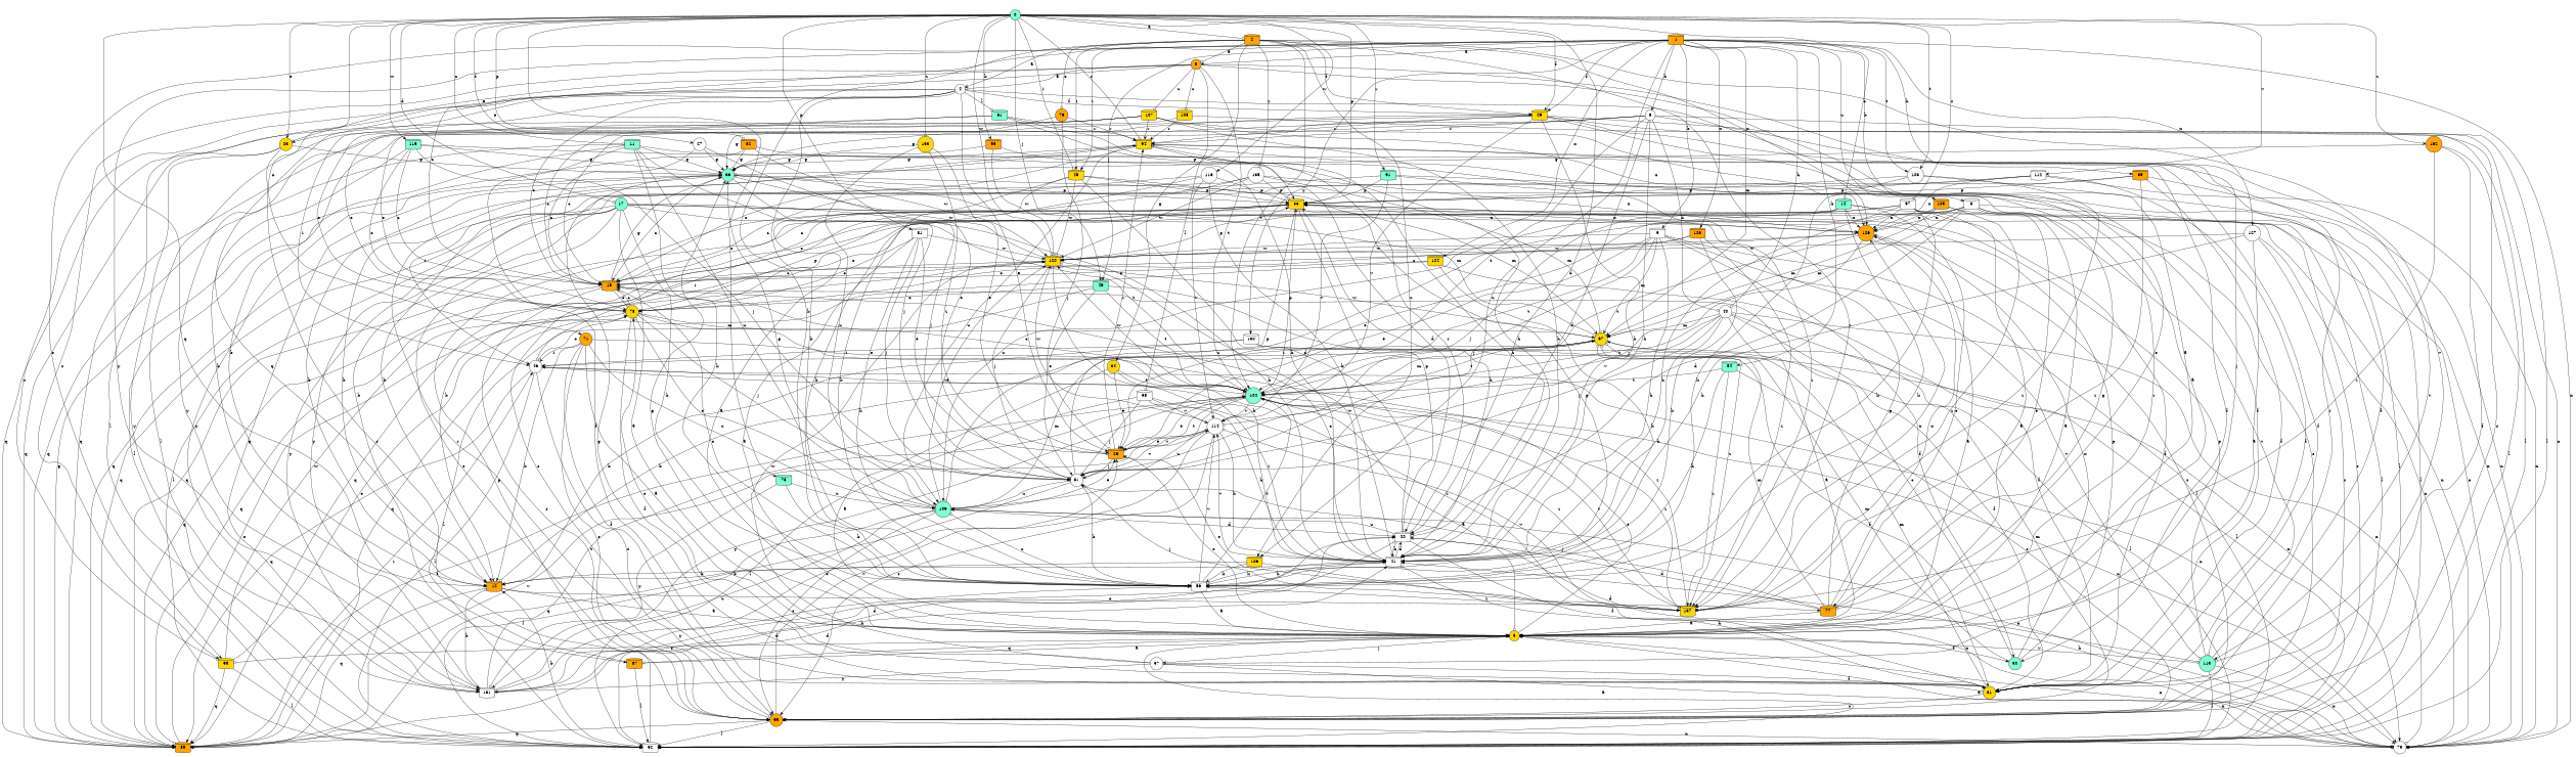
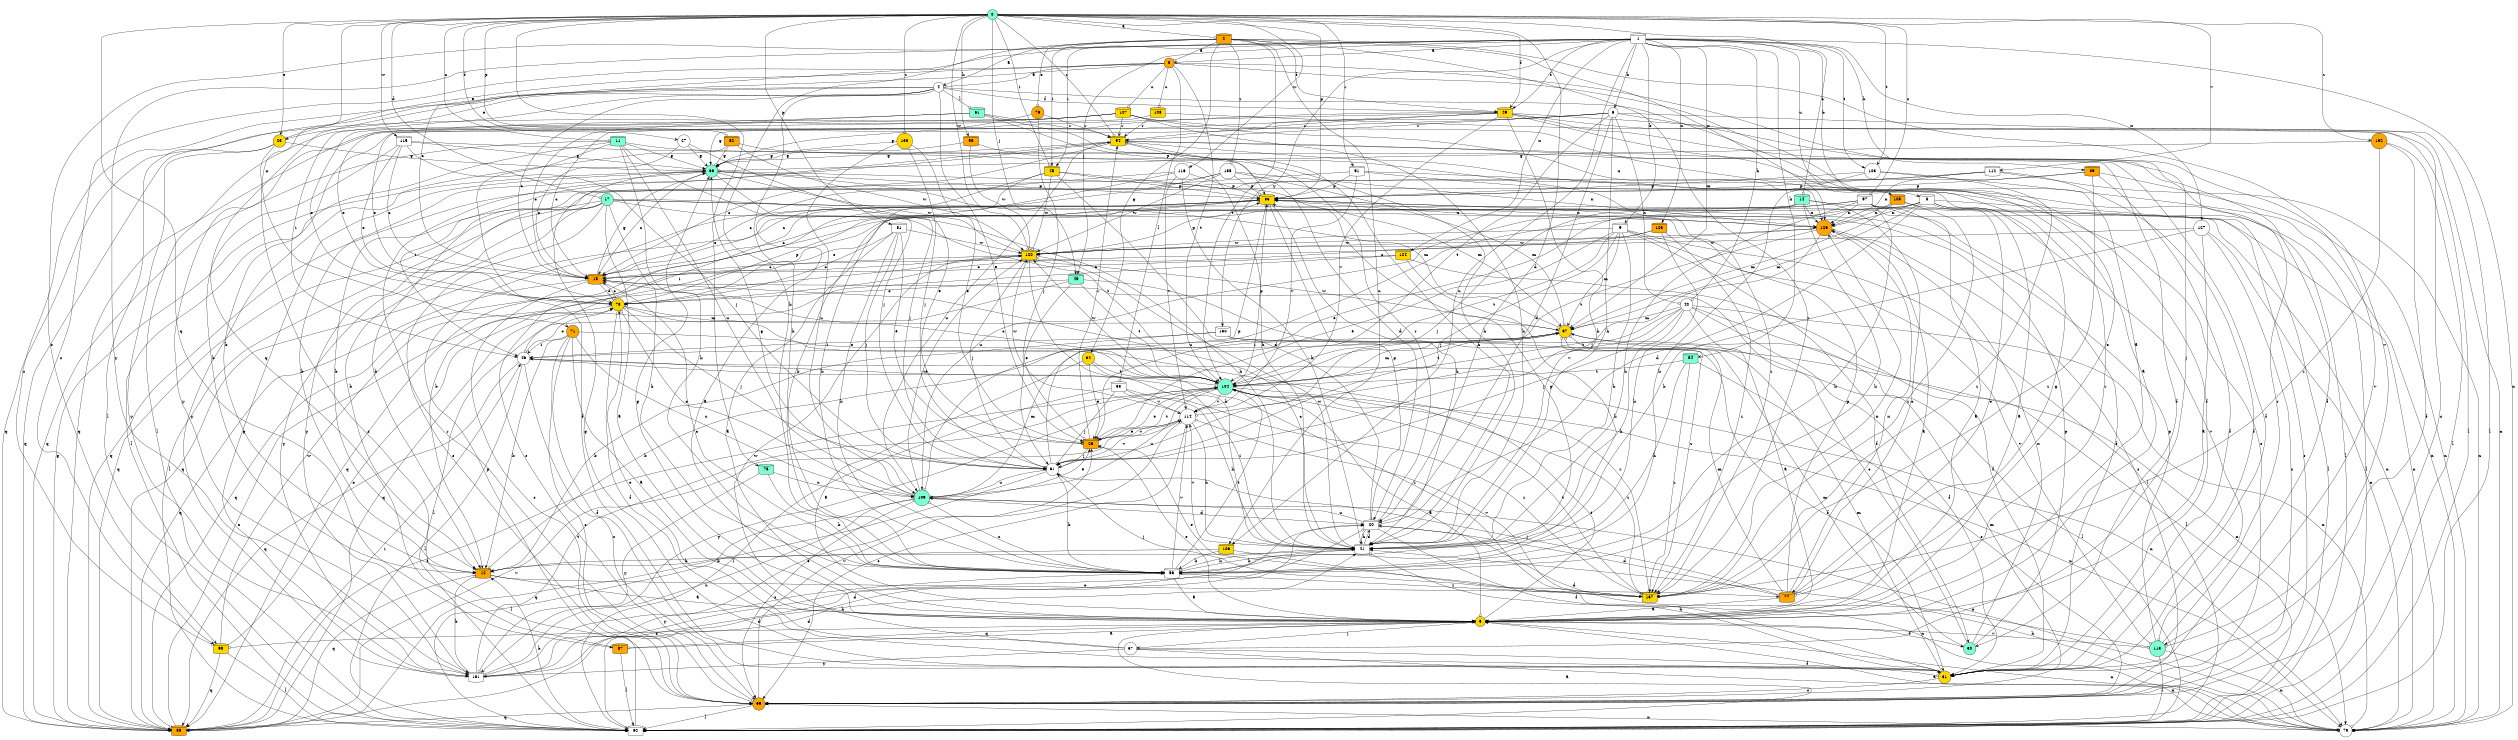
  strict digraph {
    node [fillcolor=white shape=cylinder style=filled]
    edge [arrowhead=odot]
    0 [fillcolor=aquamarine shape=circle]
    2 [fillcolor=orange]
    11 [fillcolor=aquamarine]
    14 [fillcolor=aquamarine]
    17 [fillcolor=aquamarine shape=circle]
    20
    23 [fillcolor=gold shape=circle]
    27 [shape=circle]
    29 [fillcolor=gold]
    45 [fillcolor=gold]
    49 [fillcolor=aquamarine]
    53 [fillcolor=orange]
    71 [fillcolor=orange shape=circle]
    75 [fillcolor=aquamarine]
    81
    82 [fillcolor=orange]
    83 [fillcolor=gold]
    87 [fillcolor=orange]
-   91 [fillcolor=aquamarine]
+   91
    94 [fillcolor=gold]
    97
    103 [shape=circle]
    112
-   115 [fillcolor=aquamarine]
+   115
    116 [shape=circle]
    120 [fillcolor=gold]
    132 [fillcolor=orange shape=circle]
    133 [fillcolor=gold shape=circle]
    3 [fillcolor=orange shape=circle]
    106 [fillcolor=gold]
    4 [shape=circle]
    34 [fillcolor=gold shape=circle]
    56
    76 [fillcolor=orange shape=circle]
    104 [fillcolor=aquamarine shape=circle]
    113 [fillcolor=aquamarine shape=circle]
    126 [fillcolor=orange shape=circle]
    135 [shape=circle]
    137 [fillcolor=gold]
    62
    30 [fillcolor=aquamarine shape=circle]
    36 [fillcolor=aquamarine shape=circle]
    88 [fillcolor=orange]
    109 [fillcolor=aquamarine shape=circle]
    51 [shape=circle]
    31 [fillcolor=gold shape=circle]
    73 [shape=circle]
    77 [fillcolor=orange]
    n49 [fillcolor=orange label=12]
    131
    5 [fillcolor=gold shape=circle]
    41
    99 [fillcolor=orange shape=circle]
    15 [fillcolor=orange]
    26 [fillcolor=orange]
    78 [fillcolor=gold shape=circle]
    114 [shape=circle]
    67 [fillcolor=gold shape=circle]
    46 [shape=circle]
-   1 [fillcolor=orange]
+   1
    6 [shape=circle]
    8
    9
    39 [fillcolor=orange]
    40 [shape=circle]
    54 [fillcolor=aquamarine]
    98 [fillcolor=gold]
    105 [fillcolor=orange]
    n69 [label=127 shape=circle]
    123 [fillcolor=orange]
    124 [fillcolor=gold]
    130
    n73 [label=57 shape=circle]
    58
    107 [fillcolor=gold]
    108 [fillcolor=gold]
    61 [fillcolor=aquamarine]
    0 -> 2 [label=a]
    0 -> 11 [label=c]
    0 -> 14 [label=c]
    0 -> 17 [label=d]
    0 -> 20 [arrowhead=normal label=d]
    0 -> 23 [arrowhead=vee label=e]
    0 -> 27 [arrowhead=vee label=f]
    0 -> 29 [arrowhead=vee label=f]
    0 -> 45 [label=i]
    0 -> 49 [arrowhead=normal label=j]
    0 -> 53 [arrowhead=vee label=k]
    0 -> 71 [arrowhead=vee label=n]
    0 -> 75 [arrowhead=vee label=o]
    0 -> 81 [arrowhead=normal label=p]
    0 -> 82 [label=p]
    0 -> 83 [arrowhead=vee label=p]
    0 -> 87 [arrowhead=normal label=q]
    0 -> 91 [arrowhead=vee label=r]
    0 -> 94 [label=r]
    0 -> 97 [label=s]
    0 -> 103 [arrowhead=vee label=t]
    0 -> 112 [arrowhead=vee label=v]
    0 -> 115 [arrowhead=normal label=w]
    0 -> 116 [arrowhead=normal label=w]
    0 -> 120 [label=w]
    0 -> 132 [arrowhead=vee label=z]
    0 -> 133 [label=z]
    2 -> 29 [arrowhead=vee label=f]
    2 -> 45 [arrowhead=normal label=i]
    2 -> 3 [label=a]
    2 -> 106 [arrowhead=normal label=u]
    2 -> 4 [arrowhead=vee label=a]
    2 -> 34 [arrowhead=normal label=g]
    2 -> 56 [label=k]
    2 -> 76 [label=o]
    2 -> 104 [arrowhead=normal label=t]
    2 -> 113 [label=v]
    2 -> 126 [arrowhead=normal label=x]
    2 -> 135 [label=z]
    2 -> 137 [arrowhead=normal label=z]
    11 -> 56 [arrowhead=normal label=k]
    11 -> 62 [arrowhead=normal label=l]
    11 -> 30 [arrowhead=vee label=f]
    11 -> 36 [arrowhead=normal label=g]
    11 -> 88 [arrowhead=vee label=q]
    11 -> 109 [label=u]
    11 -> 51 [arrowhead=normal label=j]
    11 -> 31 [arrowhead=vee label=f]
    14 -> 56 [arrowhead=vee label=k]
    14 -> 126 [arrowhead=normal label=x]
    14 -> 88 [arrowhead=vee label=q]
    14 -> 51 [arrowhead=normal label=j]
    14 -> 73 [arrowhead=normal label=n]
    14 -> 77 [arrowhead=normal label=o]
    14 -> n49 [arrowhead=vee label=b]
    17 -> 56 [arrowhead=vee label=k]
    17 -> 104 [arrowhead=normal label=t]
    17 -> 126 [arrowhead=vee label=x]
    17 -> 62 [arrowhead=normal label=l]
    17 -> 88 [arrowhead=normal label=q]
    17 -> 73 [arrowhead=normal label=n]
    17 -> n49 [arrowhead=normal label=b]
    17 -> 131 [arrowhead=normal label=y]
    17 -> 5 [arrowhead=vee label=a]
    17 -> 41 [arrowhead=normal label=h]
    17 -> 99 [arrowhead=normal label=s]
    20 -> 83 [label=p]
    20 -> 94 [label=r]
    20 -> 109 [arrowhead=vee label=u]
    20 -> 31 [label=f]
    20 -> 41 [label=h]
    23 -> 36 [label=g]
    23 -> 88 [label=q]
    23 -> 131 [arrowhead=vee label=y]
    23 -> 99 [arrowhead=vee label=s]
    27 -> 36 [arrowhead=vee label=g]
    27 -> 15 [label=c]
    27 -> 26 [label=e]
    29 -> 94 [arrowhead=normal label=r]
    29 -> 36 [label=g]
    29 -> 31 [arrowhead=normal label=f]
    29 -> 73 [arrowhead=normal label=n]
    29 -> 5 [label=a]
    29 -> 41 [arrowhead=vee label=h]
    29 -> 99 [arrowhead=vee label=s]
    29 -> 15 [arrowhead=vee label=c]
    29 -> 78 [arrowhead=vee label=o]
    29 -> 114 [label=v]
    45 -> 20 [label=d]
    45 -> 83 [arrowhead=vee label=p]
    45 -> 120 [label=w]
    45 -> 56 [label=k]
    45 -> 5 [arrowhead=vee label=a]
    45 -> 67 [arrowhead=vee label=m]
    49 -> 104 [arrowhead=vee label=t]
    49 -> 137 [arrowhead=normal label=z]
    49 -> 62 [label=l]
    49 -> 26 [label=e]
    49 -> 78 [label=o]
    53 -> 20 [arrowhead=normal label=d]
    53 -> 120 [label=w]
    53 -> 36 [arrowhead=normal label=g]
    71 -> 137 [label=z]
    71 -> 109 [arrowhead=normal label=u]
    71 -> 31 [label=f]
    71 -> n49 [arrowhead=normal label=b]
    71 -> 5 [arrowhead=vee label=a]
    71 -> 99 [arrowhead=normal label=s]
    71 -> 46 [arrowhead=vee label=i]
    75 -> 56 [arrowhead=vee label=k]
    75 -> 109 [arrowhead=normal label=u]
    75 -> 131 [label=y]
    81 -> 120 [arrowhead=normal label=w]
    81 -> 56 [arrowhead=normal label=k]
    81 -> 51 [label=j]
    81 -> 5 [label=a]
    81 -> 26 [label=e]
    81 -> 78 [label=o]
    82 -> 120 [arrowhead=normal label=w]
    82 -> 137 [arrowhead=normal label=z]
    82 -> 36 [label=g]
    82 -> 131 [arrowhead=normal label=y]
    83 -> 126 [arrowhead=vee label=x]
    83 -> 41 [arrowhead=vee label=h]
    83 -> 99 [label=s]
    83 -> 78 [arrowhead=vee label=o]
    83 -> 46 [label=i]
    87 -> 62 [arrowhead=normal label=l]
    87 -> 5 [label=a]
    91 -> 83 [arrowhead=normal label=p]
    91 -> 62 [label=l]
    91 -> n49 [arrowhead=normal label=b]
    91 -> 99 [label=s]
    91 -> 114 [arrowhead=normal label=v]
    94 -> 36 [arrowhead=vee label=g]
    94 -> 109 [arrowhead=normal label=u]
    94 -> 31 [label=f]
    94 -> 41 [arrowhead=vee label=h]
    94 -> 15 [arrowhead=vee label=c]
    94 -> 46 [arrowhead=vee label=i]
    97 -> 56 [arrowhead=vee label=k]
    97 -> 126 [arrowhead=normal label=x]
    97 -> 31 [arrowhead=vee label=f]
    97 -> 5 [arrowhead=normal label=a]
    97 -> 41 [arrowhead=normal label=h]
    97 -> 99 [arrowhead=vee label=s]
    97 -> 15 [arrowhead=normal label=c]
    97 -> 26 [arrowhead=normal label=e]
    103 -> 83 [label=p]
    103 -> 56 [label=k]
    103 -> 137 [label=z]
    103 -> 73 [label=n]
    112 -> 83 [arrowhead=vee label=p]
    112 -> 126 [arrowhead=vee label=x]
    112 -> 31 [label=f]
    112 -> 73 [label=n]
    112 -> n49 [arrowhead=normal label=b]
    115 -> 36 [arrowhead=vee label=g]
    115 -> 51 [arrowhead=normal label=j]
    115 -> n49 [arrowhead=normal label=b]
    115 -> 41 [arrowhead=normal label=h]
    115 -> 15 [arrowhead=normal label=c]
    115 -> 78 [label=o]
    116 -> 83 [label=p]
    116 -> 56 [arrowhead=vee label=k]
    116 -> 41 [arrowhead=vee label=h]
    116 -> 15 [label=c]
    116 -> 114 [arrowhead=vee label=v]
    120 -> 83 [arrowhead=normal label=p]
    120 -> 88 [label=q]
    120 -> 51 [label=j]
    120 -> 41 [label=h]
    120 -> 15 [arrowhead=vee label=c]
    132 -> 137 [label=z]
    132 -> 62 [label=l]
    132 -> 36 [label=g]
    132 -> 31 [arrowhead=vee label=f]
    133 -> 36 [arrowhead=normal label=g]
    133 -> 109 [arrowhead=normal label=u]
-   133 -> 51 [label=z]
+   133 -> 51 [label=j]
    133 -> 26 [arrowhead=vee label=e]
    3 -> 23 [label=e]
    3 -> 87 [label=q]
    3 -> 4 [label=a]
    3 -> 104 [arrowhead=vee label=t]
    3 -> 5 [arrowhead=normal label=a]
    3 -> 98 [arrowhead=vee label=s]
    3 -> n73 [label=j]
    3 -> 58 [label=l]
    3 -> 107 [label=u]
    3 -> 108 [label=u]
    106 -> 56 [arrowhead=vee label=k]
    106 -> 73 [label=n]
    106 -> n49 [label=b]
    4 -> 23 [arrowhead=vee label=e]
    4 -> 29 [arrowhead=normal label=f]
    4 -> 56 [arrowhead=normal label=k]
    4 -> 62 [arrowhead=normal label=l]
    4 -> 77 [label=o]
    4 -> 15 [arrowhead=normal label=c]
    4 -> 26 [arrowhead=normal label=e]
    4 -> 46 [arrowhead=vee label=i]
    4 -> 98 [label=s]
    4 -> 61 [label=l]
    34 -> 104 [arrowhead=vee label=t]
    34 -> 137 [arrowhead=normal label=z]
    34 -> 5 [arrowhead=vee label=a]
    34 -> 26 [arrowhead=vee label=e]
    56 -> 83 [arrowhead=vee label=p]
    56 -> 104 [arrowhead=normal label=t]
    56 -> 137 [arrowhead=normal label=z]
    56 -> 109 [label=u]
    56 -> 131 [arrowhead=normal label=y]
    56 -> 5 [arrowhead=normal label=a]
    56 -> 41 [arrowhead=normal label=h]
    56 -> 15 [arrowhead=vee label=c]
    56 -> 114 [arrowhead=normal label=v]
    76 -> 94 [arrowhead=vee label=r]
    76 -> 36 [arrowhead=normal label=g]
    76 -> 51 [arrowhead=normal label=j]
    104 -> 83 [arrowhead=vee label=p]
    104 -> 120 [arrowhead=normal label=w]
    104 -> 137 [label=z]
    104 -> 109 [label=u]
    104 -> 73 [arrowhead=vee label=n]
    104 -> 131 [arrowhead=vee label=y]
    104 -> 5 [label=a]
    104 -> 15 [arrowhead=vee label=c]
    104 -> 26 [arrowhead=normal label=e]
    104 -> 78 [label=o]
    104 -> 114 [arrowhead=normal label=v]
    104 -> 67 [arrowhead=vee label=m]
    113 -> 20 [arrowhead=vee label=d]
    113 -> 83 [arrowhead=vee label=p]
    113 -> 94 [label=r]
    113 -> 62 [arrowhead=normal label=l]
    113 -> 73 [label=n]
    126 -> 120 [label=w]
    126 -> 104 [arrowhead=vee label=t]
    126 -> 51 [label=j]
    126 -> 5 [arrowhead=normal label=a]
    126 -> 99 [label=s]
    126 -> 15 [arrowhead=vee label=c]
    135 -> 83 [label=p]
    135 -> 120 [arrowhead=normal label=w]
    135 -> 126 [arrowhead=vee label=x]
    135 -> 88 [arrowhead=vee label=q]
    135 -> 15 [label=c]
    135 -> 67 [label=m]
    137 -> 104 [arrowhead=normal label=t]
    137 -> 126 [arrowhead=vee label=x]
    137 -> 51 [arrowhead=vee label=j]
    137 -> 26 [label=e]
    137 -> 114 [label=v]
    62 -> 20 [label=d]
    62 -> 83 [label=p]
    62 -> n49 [arrowhead=normal label=b]
    62 -> 5 [arrowhead=vee label=a]
    30 -> 83 [arrowhead=normal label=p]
    30 -> 126 [arrowhead=vee label=x]
    30 -> 15 [arrowhead=vee label=c]
    30 -> 67 [label=m]
    36 -> 83 [arrowhead=vee label=p]
    36 -> 120 [label=w]
    36 -> 51 [label=j]
    36 -> n49 [arrowhead=vee label=b]
    36 -> 15 [arrowhead=vee label=c]
    36 -> 67 [label=m]
    88 -> 20 [arrowhead=normal label=d]
    88 -> 104 [arrowhead=normal label=t]
    88 -> 36 [label=g]
    88 -> 78 [label=o]
    88 -> 114 [label=v]
    88 -> 46 [arrowhead=normal label=i]
    109 -> 20 [arrowhead=vee label=d]
    109 -> 120 [arrowhead=vee label=w]
    109 -> 62 [label=l]
    109 -> 36 [arrowhead=vee label=g]
    109 -> 73 [arrowhead=normal label=n]
    109 -> 99 [arrowhead=normal label=s]
    109 -> 26 [arrowhead=normal label=e]
    109 -> 78 [label=o]
    109 -> 67 [arrowhead=normal label=m]
    51 -> 83 [label=p]
    51 -> 56 [label=k]
    51 -> 88 [arrowhead=vee label=q]
    51 -> 109 [arrowhead=normal label=u]
    51 -> 114 [arrowhead=vee label=v]
    31 -> 36 [label=g]
    31 -> 41 [label=h]
    31 -> 99 [arrowhead=vee label=s]
    31 -> 67 [label=m]
    73 -> 5 [arrowhead=vee label=a]
    73 -> 41 [arrowhead=normal label=h]
    77 -> 20 [label=d]
    77 -> 83 [arrowhead=vee label=p]
    77 -> 126 [arrowhead=normal label=x]
    77 -> 36 [label=g]
    77 -> 51 [arrowhead=vee label=j]
    77 -> 5 [label=a]
    77 -> 67 [label=m]
    n49 -> 88 [arrowhead=vee label=q]
    n49 -> 77 [arrowhead=normal label=o]
    n49 -> 5 [label=a]
    131 -> 20 [arrowhead=normal label=d]
    131 -> 104 [arrowhead=vee label=t]
    131 -> 36 [arrowhead=normal label=g]
    131 -> 109 [label=u]
    131 -> n49 [label=b]
    131 -> 41 [arrowhead=normal label=h]
    131 -> 26 [arrowhead=vee label=e]
    5 -> 87 [label=q]
    5 -> 94 [label=r]
    5 -> 104 [arrowhead=normal label=t]
    5 -> 113 [label=v]
    5 -> 30 [arrowhead=normal label=f]
    5 -> 36 [arrowhead=vee label=g]
    5 -> 73 [label=n]
    5 -> 26 [arrowhead=vee label=e]
    5 -> 98 [label=s]
    5 -> n73 [arrowhead=vee label=j]
    41 -> 20 [arrowhead=vee label=d]
    41 -> 120 [label=w]
    41 -> 56 [label=k]
    41 -> n49 [arrowhead=vee label=b]
    41 -> 15 [label=c]
    41 -> 114 [arrowhead=vee label=v]
    41 -> 46 [arrowhead=normal label=i]
    99 -> 94 [arrowhead=normal label=r]
    99 -> 62 [arrowhead=vee label=l]
    99 -> 88 [arrowhead=vee label=q]
    99 -> 73 [label=n]
    99 -> 114 [label=v]
    99 -> 67 [arrowhead=normal label=m]
    15 -> 36 [arrowhead=normal label=g]
    15 -> 88 [arrowhead=normal label=q]
    15 -> 99 [arrowhead=vee label=s]
    15 -> 78 [label=o]
    26 -> 94 [arrowhead=normal label=r]
    26 -> 104 [label=t]
    26 -> 51 [arrowhead=vee label=j]
    26 -> 114 [label=v]
    78 -> 83 [label=p]
    78 -> 51 [label=j]
    78 -> 31 [label=f]
    78 -> 15 [label=c]
    78 -> 67 [arrowhead=normal label=m]
    114 -> 120 [arrowhead=vee label=w]
    114 -> 41 [arrowhead=vee label=h]
    114 -> 99 [arrowhead=normal label=s]
    114 -> 26 [label=e]
    67 -> 120 [label=w]
    67 -> 104 [arrowhead=normal label=t]
    67 -> 62 [arrowhead=vee label=l]
    67 -> n49 [label=b]
    67 -> 46 [arrowhead=vee label=i]
    46 -> 104 [label=t]
    46 -> 62 [arrowhead=normal label=l]
    46 -> 88 [arrowhead=normal label=q]
    46 -> 73 [arrowhead=vee label=n]
    46 -> 99 [arrowhead=vee label=s]
    46 -> 78 [arrowhead=vee label=o]
    1 -> 29 [arrowhead=normal label=f]
    1 -> 45 [arrowhead=normal label=i]
    1 -> 49 [arrowhead=normal label=j]
    1 -> 103 [arrowhead=normal label=t]
    1 -> 3 [arrowhead=vee label=a]
    1 -> 106 [arrowhead=normal label=u]
    1 -> 73 [arrowhead=normal label=n]
    1 -> 131 [label=y]
    1 -> 15 [arrowhead=normal label=c]
    1 -> 67 [arrowhead=vee label=m]
    1 -> 6 [arrowhead=vee label=b]
    1 -> 8 [arrowhead=vee label=b]
    1 -> 9 [arrowhead=vee label=b]
    1 -> 39 [arrowhead=normal label=h]
    1 -> 40 [label=h]
    1 -> 54 [arrowhead=vee label=k]
    1 -> 98 [arrowhead=vee label=s]
    1 -> 105 [arrowhead=normal label=u]
    1 -> n69 [arrowhead=vee label=x]
    1 -> 123 [arrowhead=normal label=x]
    1 -> 124 [arrowhead=normal label=x]
    1 -> 130 [arrowhead=normal label=y]
    6 -> 20 [arrowhead=normal label=d]
    6 -> 94 [arrowhead=vee label=r]
    6 -> 104 [arrowhead=vee label=t]
    6 -> 113 [arrowhead=normal label=v]
    6 -> 62 [arrowhead=vee label=l]
    6 -> 88 [label=q]
    6 -> n49 [arrowhead=vee label=b]
    6 -> 41 [arrowhead=normal label=h]
    6 -> 40 [label=h]
    8 -> 20 [label=d]
    8 -> 113 [label=v]
    8 -> 126 [arrowhead=vee label=x]
    8 -> 62 [arrowhead=normal label=l]
    8 -> 88 [arrowhead=normal label=q]
    8 -> 109 [label=u]
    8 -> 77 [label=o]
    8 -> 5 [arrowhead=vee label=a]
    8 -> 67 [arrowhead=vee label=m]
    9 -> 120 [arrowhead=normal label=w]
    9 -> 104 [arrowhead=normal label=t]
    9 -> 113 [label=v]
    9 -> 62 [label=l]
    9 -> 30 [arrowhead=vee label=f]
    9 -> 51 [label=j]
    9 -> 41 [arrowhead=normal label=h]
    9 -> 26 [arrowhead=vee label=e]
    9 -> 67 [arrowhead=vee label=m]
    39 -> 83 [arrowhead=vee label=p]
    39 -> 137 [label=z]
    39 -> 31 [arrowhead=vee label=f]
    39 -> 73 [label=n]
    39 -> 131 [arrowhead=normal label=y]
    40 -> 104 [label=t]
    40 -> 62 [arrowhead=vee label=l]
    40 -> 51 [arrowhead=vee label=j]
    40 -> 31 [arrowhead=normal label=f]
    40 -> 73 [label=n]
    40 -> 5 [arrowhead=normal label=a]
    40 -> 41 [arrowhead=normal label=h]
    40 -> 114 [label=v]
    40 -> 67 [arrowhead=normal label=m]
    54 -> 104 [arrowhead=normal label=t]
    54 -> 137 [arrowhead=normal label=z]
    54 -> 41 [label=h]
    54 -> 99 [arrowhead=normal label=s]
    98 -> 120 [arrowhead=normal label=w]
    98 -> 62 [label=l]
    98 -> 88 [arrowhead=vee label=q]
    98 -> 78 [arrowhead=normal label=o]
    105 -> 126 [arrowhead=normal label=x]
    105 -> 137 [arrowhead=vee label=z]
    105 -> 62 [arrowhead=normal label=l]
    105 -> 109 [arrowhead=normal label=u]
    105 -> 67 [arrowhead=vee label=m]
    n69 -> 120 [arrowhead=vee label=w]
    n69 -> 73 [label=n]
    n69 -> 5 [arrowhead=vee label=a]
    n69 -> 41 [arrowhead=normal label=h]
    n69 -> 99 [label=s]
    123 -> 120 [arrowhead=normal label=w]
    123 -> 56 [label=k]
    123 -> 137 [arrowhead=normal label=z]
    123 -> 78 [arrowhead=normal label=o]
    124 -> 56 [arrowhead=vee label=k]
    124 -> 88 [label=q]
    124 -> 31 [arrowhead=vee label=f]
    124 -> 15 [label=c]
    130 -> 31 [arrowhead=vee label=f]
    130 -> 73 [arrowhead=normal label=n]
    130 -> n49 [arrowhead=vee label=b]
    130 -> 46 [arrowhead=vee label=i]
    n73 -> 120 [arrowhead=normal label=w]
    n73 -> 31 [label=f]
    n73 -> 73 [label=n]
    n73 -> 131 [label=y]
    n73 -> 78 [arrowhead=normal label=o]
    58 -> 137 [label=z]
    58 -> 62 [arrowhead=vee label=l]
    58 -> 51 [label=j]
    58 -> 41 [arrowhead=normal label=h]
    58 -> 114 [arrowhead=vee label=v]
    107 -> 94 [arrowhead=vee label=r]
    107 -> 126 [arrowhead=vee label=x]
    107 -> 62 [arrowhead=vee label=l]
    107 -> 88 [arrowhead=vee label=q]
    107 -> 31 [label=f]
    107 -> 41 [label=h]
    107 -> 78 [arrowhead=vee label=o]
    108 -> 94 [arrowhead=vee label=r]
    108 -> 62 [label=l]
    108 -> 131 [arrowhead=vee label=y]
    61 -> 83 [arrowhead=vee label=p]
    61 -> 94 [arrowhead=vee label=r]
    61 -> 41 [arrowhead=vee label=h]
    61 -> 15 [arrowhead=vee label=c]
    61 -> 78 [label=o]
  }
